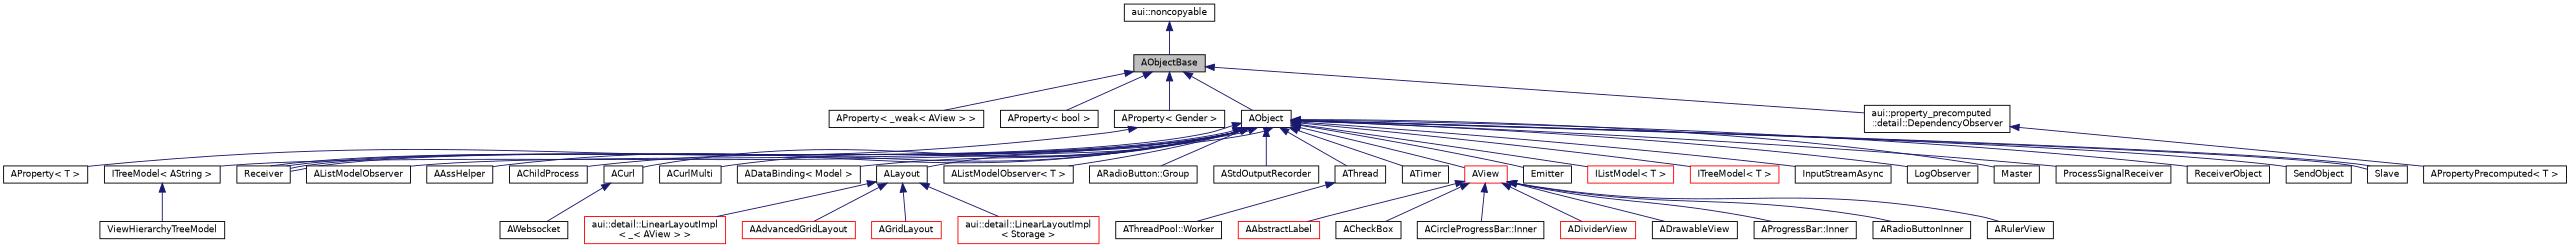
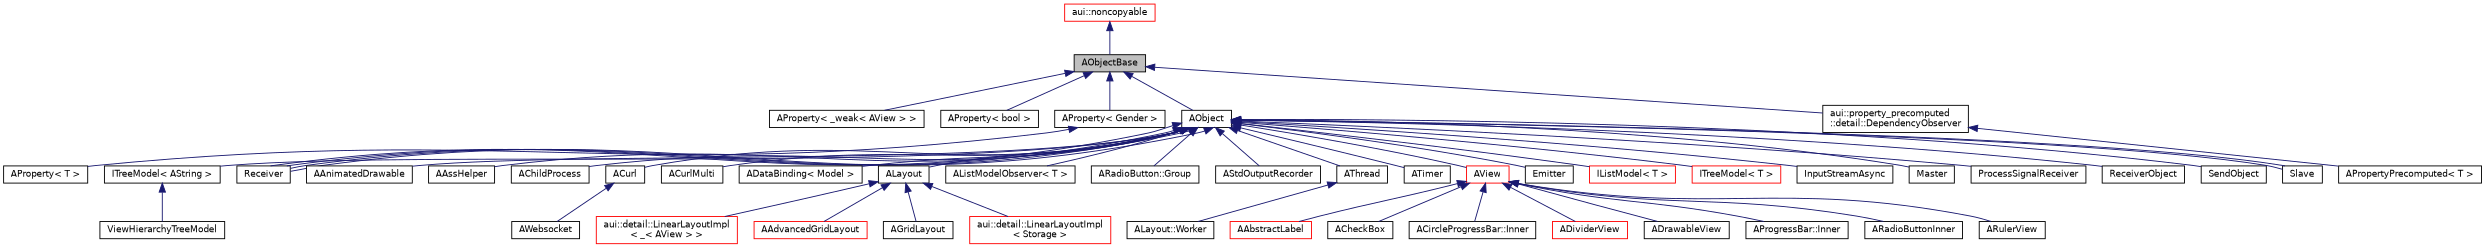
  digraph {
    rankdir=TB
    node [color=black fillcolor=white fontname=Helvetica fontsize=10 shape=record style=filled]
    edge [color=midnightblue dir=back fontname=Helvetica fontsize=10 labelfontname=Helvetica labelfontsize=10 style=solid]
    n1 [fillcolor=grey75 fontcolor=black height=0.2 label=AObjectBase width=0.4]
    n2 [height=0.2 label="AProperty\< _weak\< AView \> \>" width=0.4]
    n3 [height=0.2 label="AProperty\< bool \>" width=0.4]
    n4 [height=0.2 label="AProperty\< Gender \>" width=0.4]
    n5 [height=0.2 label=AObject width=0.4]
    n6 [height=0.2 label="aui::property_precomputed\l::detail::DependencyObserver" width=0.4]
    n7 [height=0.2 label="AProperty\< T \>" width=0.4]
    n8 [height=0.2 label="ITreeModel\< AString \>" width=0.4]
    n9 [height=0.2 label=Receiver width=0.4]
-   n10 [height=0.2 label=AListModelObserver width=0.4]
+   n10 [height=0.2 label=AAnimatedDrawable width=0.4]
    n11 [height=0.2 label=AAssHelper width=0.4]
    n12 [height=0.2 label=AChildProcess width=0.4]
    n13 [height=0.2 label=ACurl width=0.4]
    n14 [height=0.2 label=ACurlMulti width=0.4]
    n15 [height=0.2 label="ADataBinding\< Model \>" width=0.4]
    n16 [height=0.2 label=ALayout width=0.4]
    n17 [height=0.2 label="AListModelObserver\< T \>" width=0.4]
    n18 [height=0.2 label="ARadioButton::Group" width=0.4]
    n19 [height=0.2 label=AStdOutputRecorder width=0.4]
    n20 [height=0.2 label=AThread width=0.4]
    n21 [height=0.2 label=ATimer width=0.4]
    n22 [color=red height=0.2 label=AView width=0.4]
    n23 [height=0.2 label=Emitter width=0.4]
    n24 [color=red height=0.2 label="IListModel\< T \>" width=0.4]
    n25 [color=red height=0.2 label="ITreeModel\< T \>" width=0.4]
    n26 [height=0.2 label=InputStreamAsync width=0.4]
-   n27 [height=0.2 label=LogObserver width=0.4]
    n28 [height=0.2 label=Master width=0.4]
    n29 [height=0.2 label=ProcessSignalReceiver width=0.4]
    n30 [height=0.2 label=ReceiverObject width=0.4]
    n31 [height=0.2 label=SendObject width=0.4]
    n32 [height=0.2 label=Slave width=0.4]
    n33 [height=0.2 label="APropertyPrecomputed\< T \>" width=0.4]
-   n34 [height=0.2 label="aui::noncopyable" width=0.4]
+   n34 [color=red height=0.2 label="aui::noncopyable" width=0.4]
    n35 [height=0.2 label=ViewHierarchyTreeModel width=0.4]
    n36 [height=0.2 label=AWebsocket width=0.4]
    n37 [color=red height=0.2 label="aui::detail::LinearLayoutImpl\l\< _\< AView \> \>" width=0.4]
    n38 [color=red height=0.2 label=AAdvancedGridLayout width=0.4]
-   n39 [color=red height=0.2 label=AGridLayout width=0.4]
+   n39 [height=0.2 label=AGridLayout width=0.4]
    n40 [color=red height=0.2 label="aui::detail::LinearLayoutImpl\l\< Storage \>" width=0.4]
-   n41 [height=0.2 label="AThreadPool::Worker" width=0.4]
+   n41 [height=0.2 label="ALayout::Worker" width=0.4]
    n42 [color=red height=0.2 label=AAbstractLabel width=0.4]
    n43 [height=0.2 label=ACheckBox width=0.4]
    n44 [height=0.2 label="ACircleProgressBar::Inner" width=0.4]
    n45 [color=red height=0.2 label=ADividerView width=0.4]
    n46 [height=0.2 label=ADrawableView width=0.4]
    n47 [height=0.2 label="AProgressBar::Inner" width=0.4]
    n48 [height=0.2 label=ARadioButtonInner width=0.4]
    n49 [height=0.2 label=ARulerView width=0.4]
    n1 -> n2
    n1 -> n3
    n1 -> n4
    n1 -> n5
    n1 -> n6
    n4 -> n7
    n5 -> n8
    n5 -> n9
    n5 -> n9
    n5 -> n9
    n5 -> n9
    n5 -> n10
    n5 -> n11
    n5 -> n12
    n5 -> n13
    n5 -> n14
    n5 -> n15
    n5 -> n16
    n5 -> n17
    n5 -> n18
    n5 -> n19
    n5 -> n20
    n5 -> n21
    n5 -> n22
    n5 -> n23
    n5 -> n24
    n5 -> n25
    n5 -> n26
-   n5 -> n27
    n5 -> n28
    n5 -> n29
    n5 -> n30
    n5 -> n31
    n5 -> n32
    n5 -> n32
    n6 -> n33
    n8 -> n35
    n13 -> n36
    n16 -> n37
    n16 -> n38
    n16 -> n39
    n16 -> n40
    n20 -> n41
    n22 -> n42
    n22 -> n43
    n22 -> n44
    n22 -> n45
    n22 -> n46
    n22 -> n47
    n22 -> n48
    n22 -> n49
    n34 -> n1
  }
